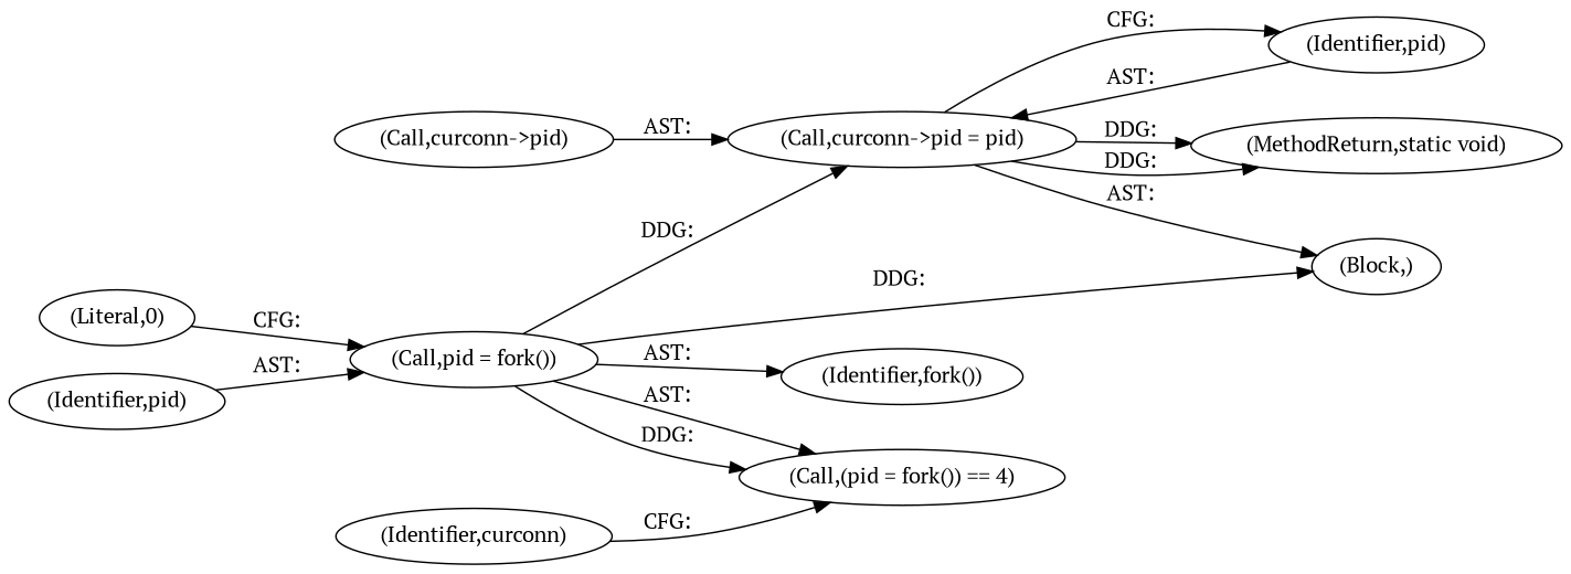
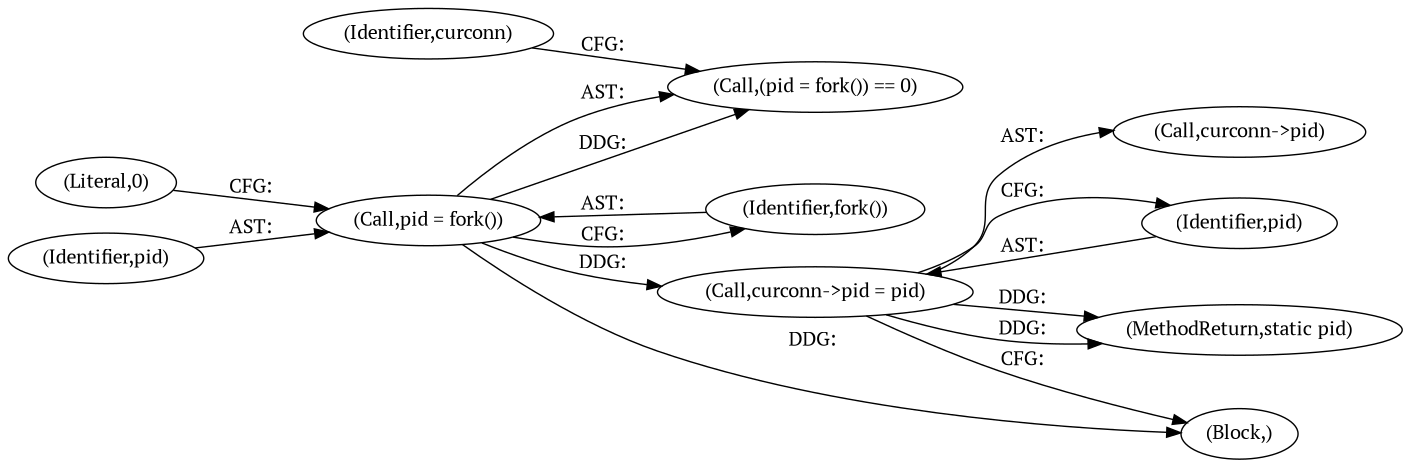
  digraph {
    fontname="PT Serif"
    rankdir=LR
    node [fontname="PT Serif"]
    edge [fontname="PT Serif"]
    n1 [label="(Call,curconn->pid = pid)"]
    n2 [label="(Identifier,pid)"]
-   n3 [label="(MethodReturn,static void)"]
+   n3 [label="(MethodReturn,static pid)"]
    n4 [label="(Block,)"]
    n5 [label="(Call,pid = fork())"]
    n6 [label="(Identifier,fork())"]
-   n7 [label="(Call,(pid = fork()) == 4)"]
+   n7 [label="(Call,(pid = fork()) == 0)"]
    n8 [label="(Call,curconn->pid)"]
    n9 [label="(Literal,0)"]
    n10 [label="(Identifier,curconn)"]
    n11 [label="(Identifier,pid)"]
    n1 -> n2 [label="CFG: "]
    n1 -> n3 [label="DDG: "]
    n1 -> n3 [label="DDG: "]
-   n1 -> n4 [label="AST: "]
+   n1 -> n4 [label="CFG: "]
    n2 -> n1 [label="AST: "]
    n5 -> n1 [label="DDG: "]
    n5 -> n4 [label="DDG: "]
-   n5 -> n6 [label="AST: "]
+   n5 -> n6 [label="CFG: "]
    n5 -> n7 [label="AST: "]
    n5 -> n7 [label="DDG: "]
-   n8 -> n1 [label="AST: "]
+   n6 -> n5 [label="AST: "]
+   n1 -> n8 [label="AST: "]
    n9 -> n5 [label="CFG: "]
    n10 -> n7 [label="CFG: "]
    n11 -> n5 [label="AST: "]
  }
